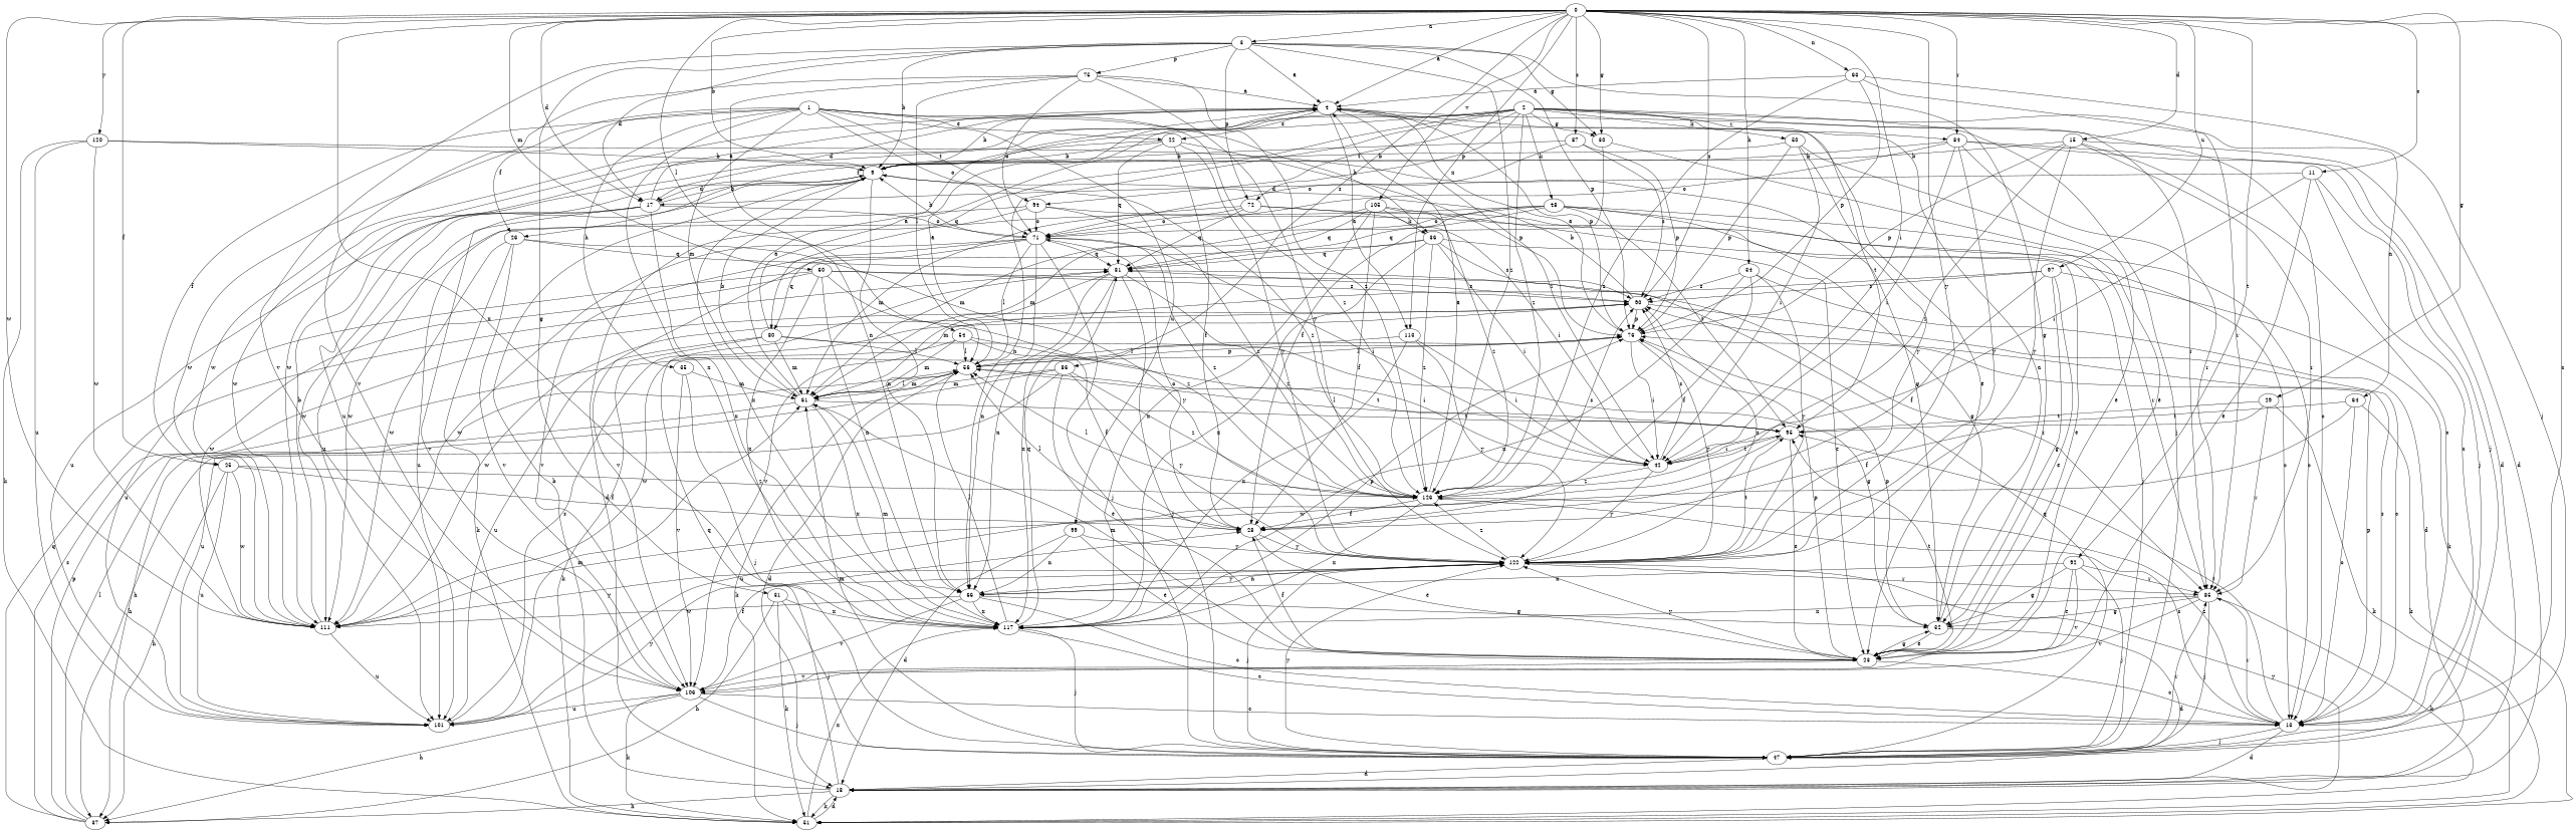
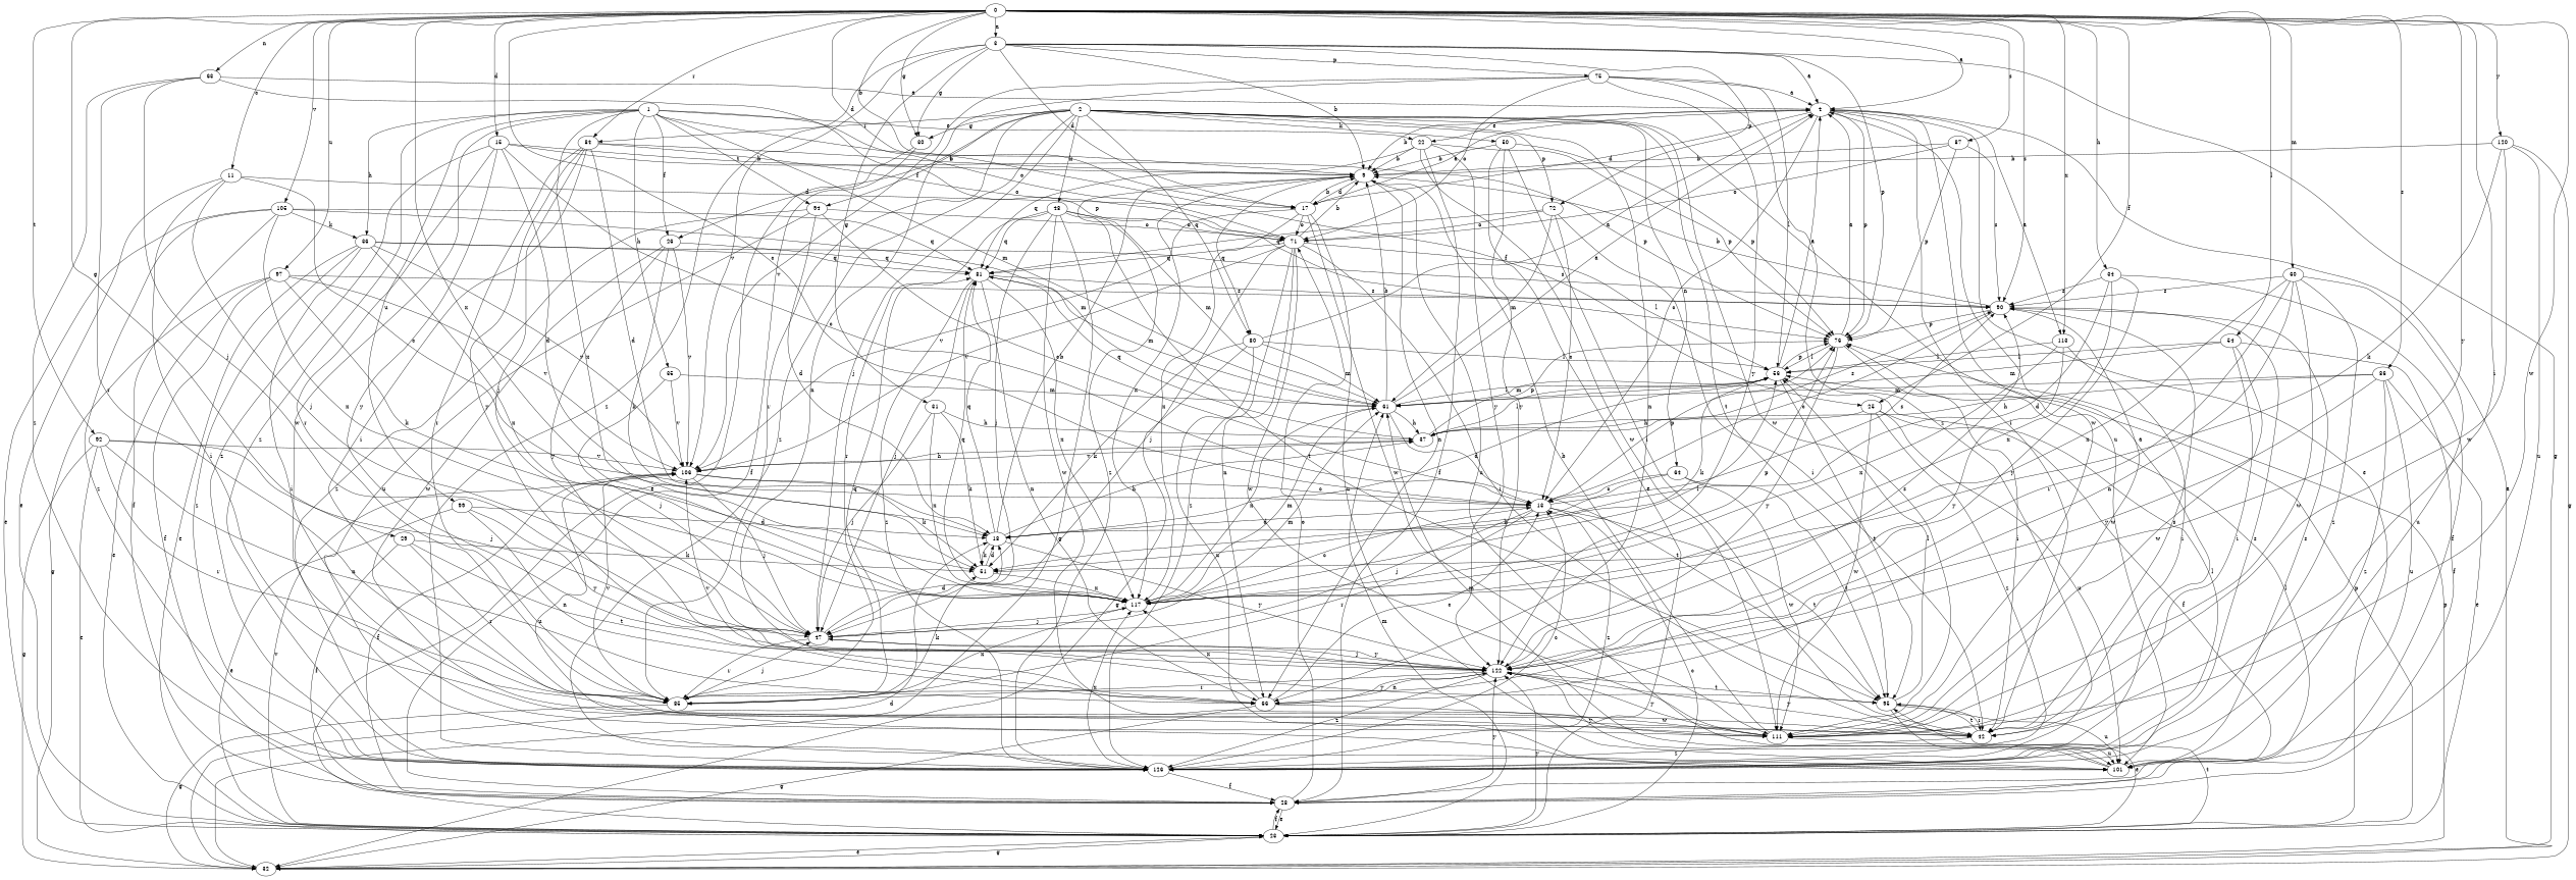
  strict digraph {
    0
    3
    4
    9
    11
    13
    15
    17
    25
    29
    30
    34
    42
    54
    60
    63
    84
    86
    87
    90
    92
    97
    105
    111
    113
    117
    120
    122
    126
    72
    31
    32
    75
    76
    106
    22
    23
    66
    80
    101
    47
    85
    95
    18
    71
    37
    28
    51
    61
    56
    36
    81
    1
    26
    35
    94
    99
    2
    48
    50
    64
    0 -> 3 [label=a]
    0 -> 4 [label=a]
    0 -> 9 [label=b]
    0 -> 11 [label=c]
    0 -> 13 [label=c]
    0 -> 15 [label=d]
    0 -> 17 [label=d]
    0 -> 25 [label=f]
    0 -> 29 [label=g]
    0 -> 30 [label=g]
    0 -> 34 [label=h]
    0 -> 42 [label=i]
    0 -> 54 [label=l]
    0 -> 60 [label=m]
    0 -> 63 [label=n]
    0 -> 84 [label=r]
    0 -> 86 [label=s]
    0 -> 87 [label=s]
    0 -> 90 [label=s]
    0 -> 92 [label=t]
    0 -> 97 [label=u]
    0 -> 105 [label=v]
    0 -> 111 [label=w]
    0 -> 113 [label=x]
    0 -> 117 [label=x]
    0 -> 120 [label=y]
    0 -> 122 [label=y]
    3 -> 4 [label=a]
    3 -> 9 [label=b]
    3 -> 17 [label=d]
    3 -> 30 [label=g]
    3 -> 126 [label=z]
    3 -> 72 [label=p]
    3 -> 31 [label=g]
    3 -> 32 [label=g]
    3 -> 75 [label=p]
    3 -> 76 [label=p]
    3 -> 106 [label=v]
    4 -> 9 [label=b]
    4 -> 13 [label=c]
    4 -> 17 [label=d]
    4 -> 42 [label=i]
    4 -> 111 [label=w]
    4 -> 113 [label=a]
    4 -> 76 [label=p]
    4 -> 22 [label=e]
    4 -> 23 [label=e]
    9 -> 17 [label=d]
    9 -> 117 [label=x]
    9 -> 126 [label=z]
    9 -> 66 [label=n]
-   71 -> 80 [label=q]
+   9 -> 80 [label=q]
    9 -> 101 [label=u]
    11 -> 13 [label=c]
    11 -> 17 [label=d]
    11 -> 42 [label=i]
    11 -> 23 [label=e]
    11 -> 47 [label=j]
    13 -> 90 [label=s]
    13 -> 126 [label=z]
    13 -> 76 [label=p]
    13 -> 47 [label=j]
    13 -> 85 [label=r]
    13 -> 95 [label=t]
    13 -> 18 [label=d]
    15 -> 9 [label=b]
    15 -> 13 [label=c]
    15 -> 122 [label=y]
    15 -> 126 [label=z]
    15 -> 76 [label=p]
    15 -> 85 [label=r]
    15 -> 18 [label=d]
    17 -> 4 [label=a]
    17 -> 9 [label=b]
    17 -> 111 [label=w]
    17 -> 117 [label=x]
    17 -> 106 [label=v]
    17 -> 101 [label=u]
    17 -> 71 [label=o]
    25 -> 111 [label=w]
    25 -> 126 [label=z]
    25 -> 101 [label=u]
    25 -> 37 [label=h]
    25 -> 28 [label=f]
    29 -> 85 [label=r]
    29 -> 95 [label=t]
    29 -> 28 [label=f]
    29 -> 51 [label=k]
    30 -> 23 [label=e]
    30 -> 28 [label=f]
    34 -> 90 [label=s]
    34 -> 117 [label=x]
    34 -> 122 [label=y]
    34 -> 18 [label=d]
    34 -> 28 [label=f]
    42 -> 90 [label=s]
    42 -> 122 [label=y]
    42 -> 126 [label=z]
    42 -> 95 [label=t]
    54 -> 42 [label=i]
    54 -> 111 [label=w]
    54 -> 28 [label=f]
    54 -> 61 [label=m]
    54 -> 56 [label=l]
    60 -> 90 [label=s]
    60 -> 111 [label=w]
    60 -> 117 [label=x]
    60 -> 126 [label=z]
    60 -> 66 [label=n]
    60 -> 101 [label=u]
    60 -> 85 [label=r]
    63 -> 4 [label=a]
    63 -> 126 [label=z]
    63 -> 76 [label=p]
    63 -> 47 [label=j]
    63 -> 85 [label=r]
    84 -> 9 [label=b]
    84 -> 42 [label=i]
    84 -> 122 [label=y]
    84 -> 47 [label=j]
    84 -> 85 [label=r]
    84 -> 18 [label=d]
    84 -> 71 [label=o]
    86 -> 122 [label=y]
    86 -> 126 [label=z]
    86 -> 23 [label=e]
    86 -> 101 [label=u]
    86 -> 37 [label=h]
    86 -> 61 [label=m]
    87 -> 9 [label=b]
    87 -> 90 [label=s]
    87 -> 76 [label=p]
    87 -> 71 [label=o]
    90 -> 9 [label=b]
    90 -> 13 [label=c]
    90 -> 111 [label=w]
    90 -> 76 [label=p]
    92 -> 32 [label=g]
    92 -> 106 [label=v]
    92 -> 23 [label=e]
    92 -> 66 [label=n]
    92 -> 47 [label=j]
    92 -> 85 [label=r]
    97 -> 90 [label=s]
    97 -> 32 [label=g]
    97 -> 106 [label=v]
    97 -> 23 [label=e]
    97 -> 28 [label=f]
    97 -> 51 [label=k]
    105 -> 117 [label=x]
    105 -> 126 [label=z]
    105 -> 23 [label=e]
    105 -> 28 [label=f]
    105 -> 61 [label=m]
    105 -> 36 [label=k]
    105 -> 81 [label=q]
    111 -> 9 [label=b]
    111 -> 122 [label=y]
    111 -> 101 [label=u]
    113 -> 42 [label=i]
    113 -> 117 [label=x]
    113 -> 122 [label=y]
    113 -> 56 [label=l]
    117 -> 13 [label=c]
    117 -> 76 [label=p]
    117 -> 47 [label=j]
    117 -> 61 [label=m]
    117 -> 56 [label=l]
    117 -> 81 [label=q]
    120 -> 9 [label=b]
    120 -> 111 [label=w]
    120 -> 32 [label=g]
    120 -> 101 [label=u]
    120 -> 51 [label=k]
    122 -> 90 [label=s]
    122 -> 126 [label=z]
    122 -> 66 [label=n]
    122 -> 47 [label=j]
    122 -> 85 [label=r]
    122 -> 95 [label=t]
    126 -> 4 [label=a]
    126 -> 13 [label=c]
    126 -> 90 [label=s]
    126 -> 117 [label=x]
    126 -> 28 [label=f]
    126 -> 56 [label=l]
    72 -> 13 [label=c]
    72 -> 42 [label=i]
    72 -> 71 [label=o]
    72 -> 61 [label=m]
    72 -> 81 [label=q]
    31 -> 117 [label=x]
    31 -> 47 [label=j]
    31 -> 37 [label=h]
    31 -> 51 [label=k]
    32 -> 4 [label=a]
    32 -> 76 [label=p]
    32 -> 23 [label=e]
    32 -> 18 [label=d]
    75 -> 4 [label=a]
    75 -> 122 [label=y]
    75 -> 126 [label=z]
    75 -> 106 [label=v]
    75 -> 66 [label=n]
    75 -> 71 [label=o]
    75 -> 56 [label=l]
    76 -> 4 [label=a]
    76 -> 42 [label=i]
    76 -> 122 [label=y]
    76 -> 56 [label=l]
    106 -> 13 [label=c]
    106 -> 101 [label=u]
    106 -> 47 [label=j]
    106 -> 37 [label=h]
    106 -> 28 [label=f]
    106 -> 51 [label=k]
    22 -> 9 [label=b]
    22 -> 111 [label=w]
    22 -> 122 [label=y]
    22 -> 76 [label=p]
    22 -> 28 [label=f]
    22 -> 81 [label=q]
    23 -> 13 [label=c]
    23 -> 122 [label=y]
    23 -> 32 [label=g]
    23 -> 76 [label=p]
    23 -> 106 [label=v]
    23 -> 95 [label=t]
    23 -> 28 [label=f]
    23 -> 61 [label=m]
    66 -> 13 [label=c]
    66 -> 111 [label=w]
    66 -> 117 [label=x]
    66 -> 122 [label=y]
    66 -> 32 [label=g]
    66 -> 106 [label=v]
    80 -> 4 [label=a]
    80 -> 32 [label=g]
    80 -> 101 [label=u]
    80 -> 51 [label=k]
    80 -> 61 [label=m]
    80 -> 56 [label=l]
    101 -> 90 [label=s]
    101 -> 122 [label=y]
    101 -> 61 [label=m]
    47 -> 122 [label=y]
    47 -> 85 [label=r]
    47 -> 18 [label=d]
    47 -> 61 [label=m]
-   47 -> 81 [label=q]
+   85 -> 81 [label=q]
    85 -> 117 [label=x]
    85 -> 32 [label=g]
    85 -> 106 [label=v]
    85 -> 47 [label=j]
    85 -> 51 [label=k]
    95 -> 42 [label=i]
    95 -> 23 [label=e]
    95 -> 101 [label=u]
    95 -> 56 [label=l]
    18 -> 9 [label=b]
    18 -> 122 [label=y]
    18 -> 37 [label=h]
    18 -> 51 [label=k]
    18 -> 81 [label=q]
    71 -> 9 [label=b]
    71 -> 42 [label=i]
    71 -> 111 [label=w]
    71 -> 126 [label=z]
    71 -> 106 [label=v]
    71 -> 66 [label=n]
    71 -> 47 [label=j]
    71 -> 56 [label=l]
    71 -> 81 [label=q]
    37 -> 90 [label=s]
    37 -> 76 [label=p]
+   37 -> 106 [label=v]
    37 -> 56 [label=l]
    37 -> 81 [label=q]
    28 -> 122 [label=y]
    28 -> 23 [label=e]
    28 -> 71 [label=o]
    28 -> 56 [label=l]
    51 -> 117 [label=x]
    51 -> 18 [label=d]
    61 -> 4 [label=a]
    61 -> 9 [label=b]
    61 -> 117 [label=x]
    61 -> 95 [label=t]
    61 -> 37 [label=h]
    61 -> 56 [label=l]
    56 -> 4 [label=a]
    56 -> 76 [label=p]
    56 -> 95 [label=t]
    56 -> 18 [label=d]
    56 -> 51 [label=k]
    56 -> 61 [label=m]
    36 -> 42 [label=i]
    36 -> 90 [label=s]
    36 -> 117 [label=x]
    36 -> 126 [label=z]
    36 -> 106 [label=v]
    36 -> 23 [label=e]
    36 -> 81 [label=q]
    81 -> 90 [label=s]
    81 -> 117 [label=x]
    81 -> 126 [label=z]
    81 -> 66 [label=n]
    81 -> 47 [label=j]
    81 -> 61 [label=m]
    1 -> 25 [label=f]
    1 -> 111 [label=w]
    1 -> 117 [label=x]
    1 -> 126 [label=z]
    1 -> 22 [label=e]
    1 -> 71 [label=o]
    1 -> 61 [label=m]
    1 -> 36 [label=h]
    1 -> 26 [label=f]
    1 -> 35 [label=h]
    1 -> 94 [label=t]
    1 -> 99 [label=u]
    26 -> 111 [label=w]
    26 -> 122 [label=y]
    26 -> 106 [label=v]
    26 -> 51 [label=k]
    26 -> 81 [label=q]
    35 -> 106 [label=v]
    35 -> 47 [label=j]
    35 -> 61 [label=m]
    94 -> 13 [label=c]
    94 -> 126 [label=z]
    94 -> 101 [label=u]
    94 -> 18 [label=d]
    94 -> 71 [label=o]
    99 -> 122 [label=y]
    99 -> 23 [label=e]
    99 -> 66 [label=n]
    99 -> 18 [label=d]
    2 -> 30 [label=g]
    2 -> 84 [label=r]
    2 -> 111 [label=w]
    2 -> 126 [label=z]
    2 -> 72 [label=p]
    2 -> 66 [label=n]
    2 -> 80 [label=q]
    2 -> 101 [label=u]
    2 -> 47 [label=j]
    2 -> 85 [label=r]
    2 -> 95 [label=t]
    2 -> 26 [label=f]
    2 -> 94 [label=t]
    2 -> 48 [label=k]
    2 -> 50 [label=k]
    2 -> 64 [label=n]
    48 -> 111 [label=w]
    48 -> 32 [label=g]
    48 -> 47 [label=j]
    48 -> 85 [label=r]
    48 -> 95 [label=t]
    48 -> 71 [label=o]
    48 -> 61 [label=m]
    48 -> 81 [label=q]
    50 -> 9 [label=b]
    50 -> 42 [label=i]
    50 -> 122 [label=y]
    50 -> 76 [label=p]
    50 -> 23 [label=e]
    64 -> 13 [label=c]
    64 -> 111 [label=w]
    64 -> 95 [label=t]
    64 -> 51 [label=k]
  }
